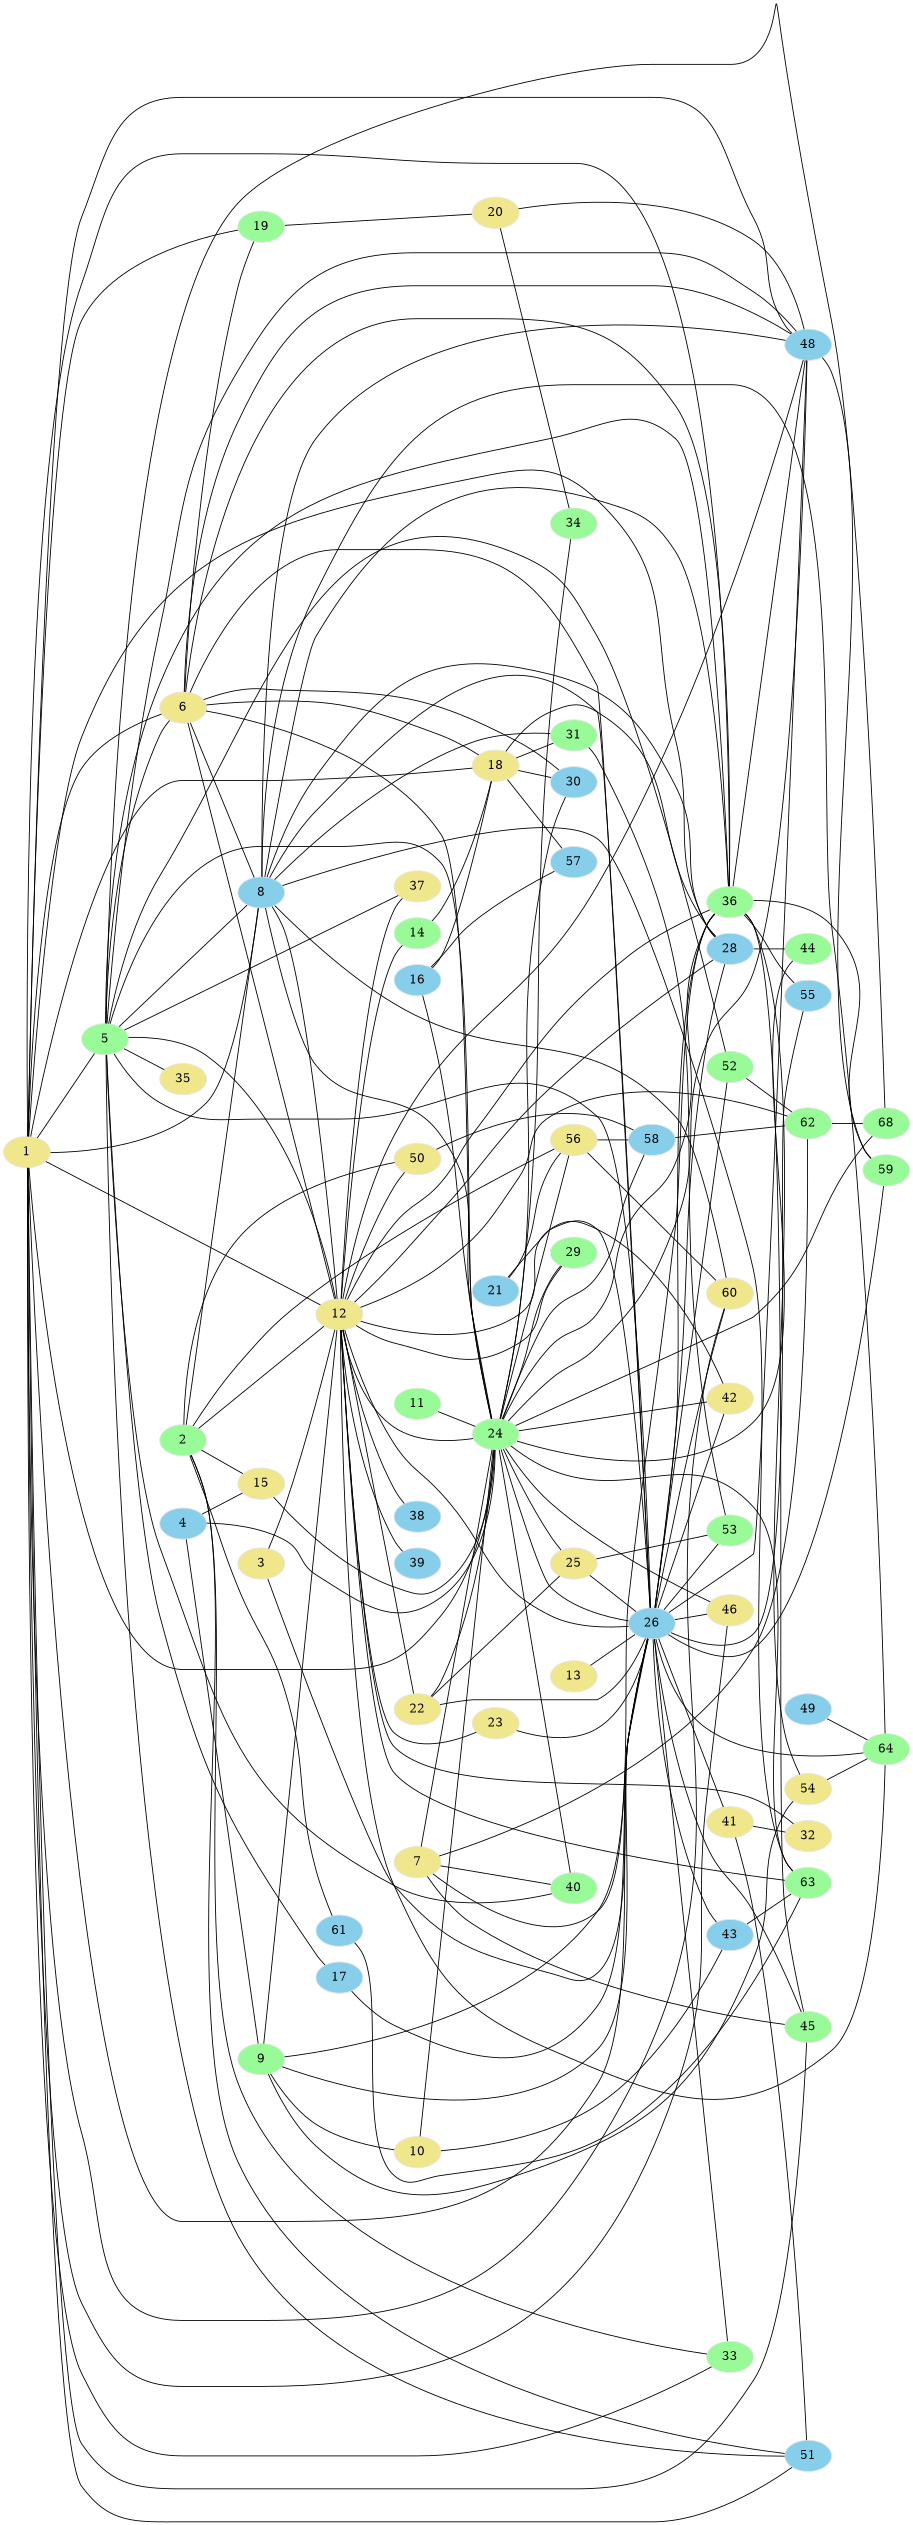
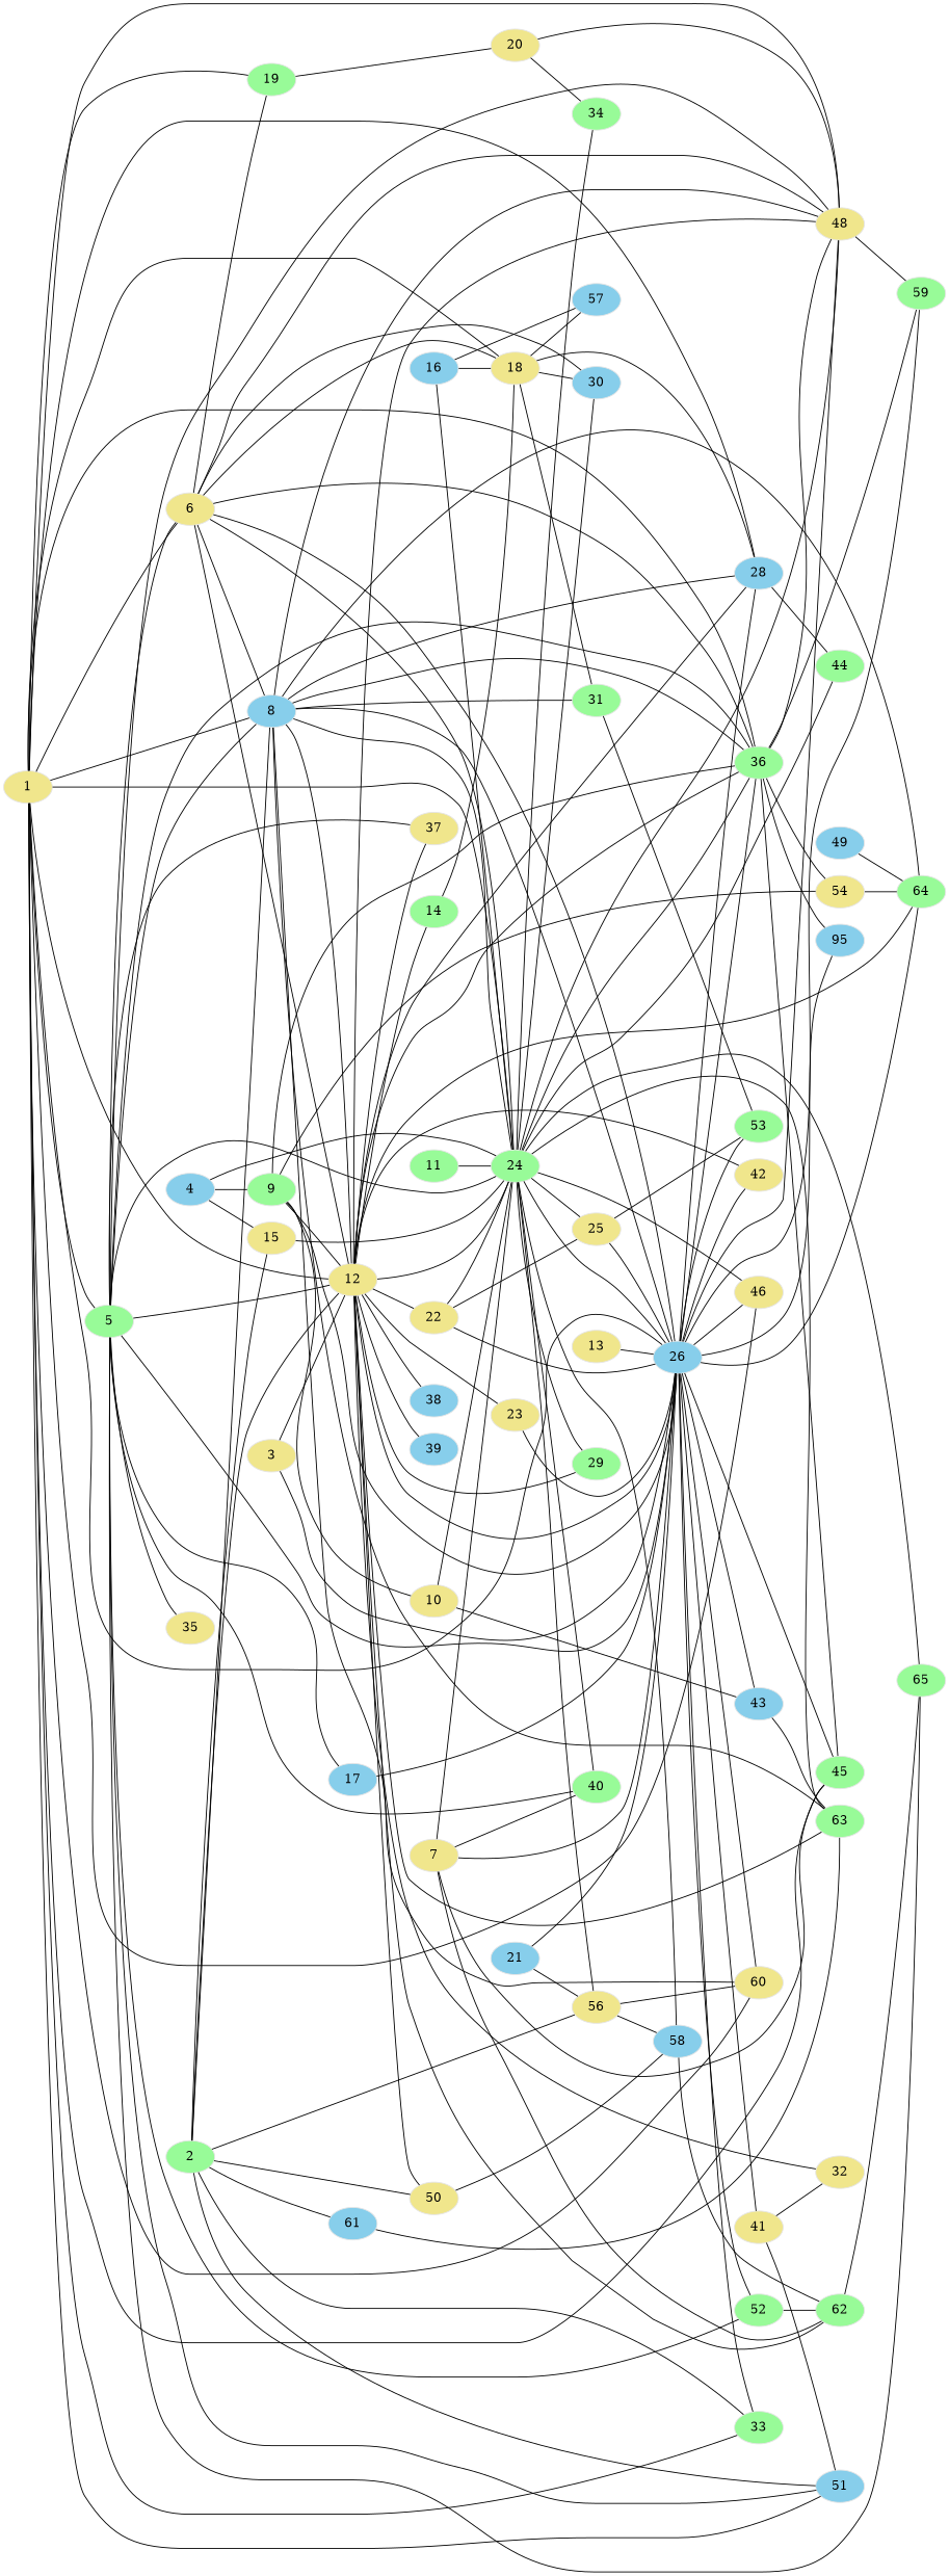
  graph {
    rankdir=LR
    node [color=gray90 fillcolor=khaki style=filled]
    edge [weight=1.0]
    1
    5 [fillcolor=palegreen]
    6
    8 [fillcolor=skyblue]
    12
    18
    19 [fillcolor=palegreen]
    24 [fillcolor=palegreen]
    26 [fillcolor=skyblue]
    28 [fillcolor=skyblue]
    33 [fillcolor=palegreen]
    36 [fillcolor=palegreen]
    45 [fillcolor=palegreen]
    46
-   48 [fillcolor=skyblue]
+   48
    51 [fillcolor=skyblue]
    60
    17 [fillcolor=skyblue]
    35
    37
    40 [fillcolor=palegreen]
    52 [fillcolor=palegreen]
-   65 [fillcolor=palegreen label=68]
+   65 [fillcolor=palegreen]
    30 [fillcolor=skyblue]
    31 [fillcolor=palegreen]
    63 [fillcolor=palegreen]
    64 [fillcolor=palegreen]
    50
    62 [fillcolor=palegreen]
    14 [fillcolor=palegreen]
    22
    23
    29 [fillcolor=palegreen]
    32
    38 [fillcolor=skyblue]
    39 [fillcolor=skyblue]
    42
    57 [fillcolor=skyblue]
    20
    56
    34 [fillcolor=palegreen]
    25
    44 [fillcolor=palegreen]
    58 [fillcolor=skyblue]
    43 [fillcolor=skyblue]
    53 [fillcolor=palegreen]
    41
-   55 [fillcolor=skyblue]
+   55 [fillcolor=skyblue label=95]
    59 [fillcolor=palegreen]
    54
    2 [fillcolor=palegreen]
    15
    61 [fillcolor=skyblue]
    3
    4 [fillcolor=skyblue]
    9 [fillcolor=palegreen]
    10
    7
    11 [fillcolor=palegreen]
    13
    16 [fillcolor=skyblue]
    21 [fillcolor=skyblue]
    49 [fillcolor=skyblue]
    1 -- 5 [weight=2.0]
    1 -- 6 [weight=2.0]
    1 -- 8 [weight=2.0]
    1 -- 12 [weight=3.0]
    1 -- 18
    1 -- 19
    1 -- 24 [weight=2.0]
    1 -- 26 [weight=2.0]
    1 -- 28
    1 -- 33
    1 -- 36 [weight=3.0]
    1 -- 45 [weight=2.0]
    1 -- 46
    1 -- 48 [weight=2.0]
    1 -- 51
    1 -- 60
    5 -- 6
    5 -- 8
    5 -- 12
    5 -- 24
    5 -- 26 [weight=2.0]
    5 -- 36
    5 -- 48
    5 -- 51
    5 -- 17
    5 -- 35
    5 -- 37
    5 -- 40
    5 -- 52
    5 -- 65
    6 -- 8
    6 -- 12 [weight=2.0]
    6 -- 18
    6 -- 19
    6 -- 24
    6 -- 26
    6 -- 36
    6 -- 48
    6 -- 30
    8 -- 12 [weight=2.0]
    8 -- 24
    8 -- 26
    8 -- 28
    8 -- 36
    8 -- 48
    8 -- 60
    8 -- 31
    8 -- 63
    8 -- 64
    12 -- 24 [weight=2.0]
    12 -- 26
    12 -- 28
    12 -- 36
    12 -- 48
    12 -- 37
    12 -- 63
    12 -- 64
    12 -- 50
    12 -- 62
    12 -- 14
    12 -- 22
    12 -- 23
    12 -- 29
    12 -- 32
    12 -- 38
    12 -- 39
    12 -- 42
    18 -- 28
    18 -- 30
    18 -- 31
    18 -- 57
    19 -- 20
    24 -- 26 [weight=2.0]
    24 -- 36
    24 -- 46
    24 -- 48 [weight=2.0]
    24 -- 40
    24 -- 65 [weight=2.0]
    24 -- 30
    24 -- 63
    24 -- 29
-   24 -- 42
    24 -- 56
    24 -- 34
    24 -- 25
    24 -- 44
    24 -- 58
    26 -- 28
    26 -- 33
    26 -- 36
    26 -- 45
    26 -- 46
    26 -- 48 [weight=2.0]
    26 -- 60
    26 -- 52
    26 -- 64
    26 -- 42
    26 -- 43
    26 -- 53
    26 -- 41
    26 -- 55
    26 -- 59
    28 -- 44
    36 -- 45
    36 -- 48
    36 -- 55 [weight=2.0]
    36 -- 59
    36 -- 54
    48 -- 59
    17 -- 26
    52 -- 62
    31 -- 53
    50 -- 58
    62 -- 65
    14 -- 18
    22 -- 24
    22 -- 26
    22 -- 25
    23 -- 26
    20 -- 48
    20 -- 34
    56 -- 60
    56 -- 58
    25 -- 26
    25 -- 53
    58 -- 62
    43 -- 63
    41 -- 51
    41 -- 32
    54 -- 64
    2 -- 8
    2 -- 12
    2 -- 33
    2 -- 51
    2 -- 50
    2 -- 56
    2 -- 15
    2 -- 61
    15 -- 24
    61 -- 63
    3 -- 12
    3 -- 26
    4 -- 24
    4 -- 15
    4 -- 9
    9 -- 12
    9 -- 26
    9 -- 36
    9 -- 54
    9 -- 10
    10 -- 24
    10 -- 43
    7 -- 24
    7 -- 26
    7 -- 45
    7 -- 40
    7 -- 62
    11 -- 24
    13 -- 26
    16 -- 18
    16 -- 24
    16 -- 57
    21 -- 26
    21 -- 56
    49 -- 64
  }
